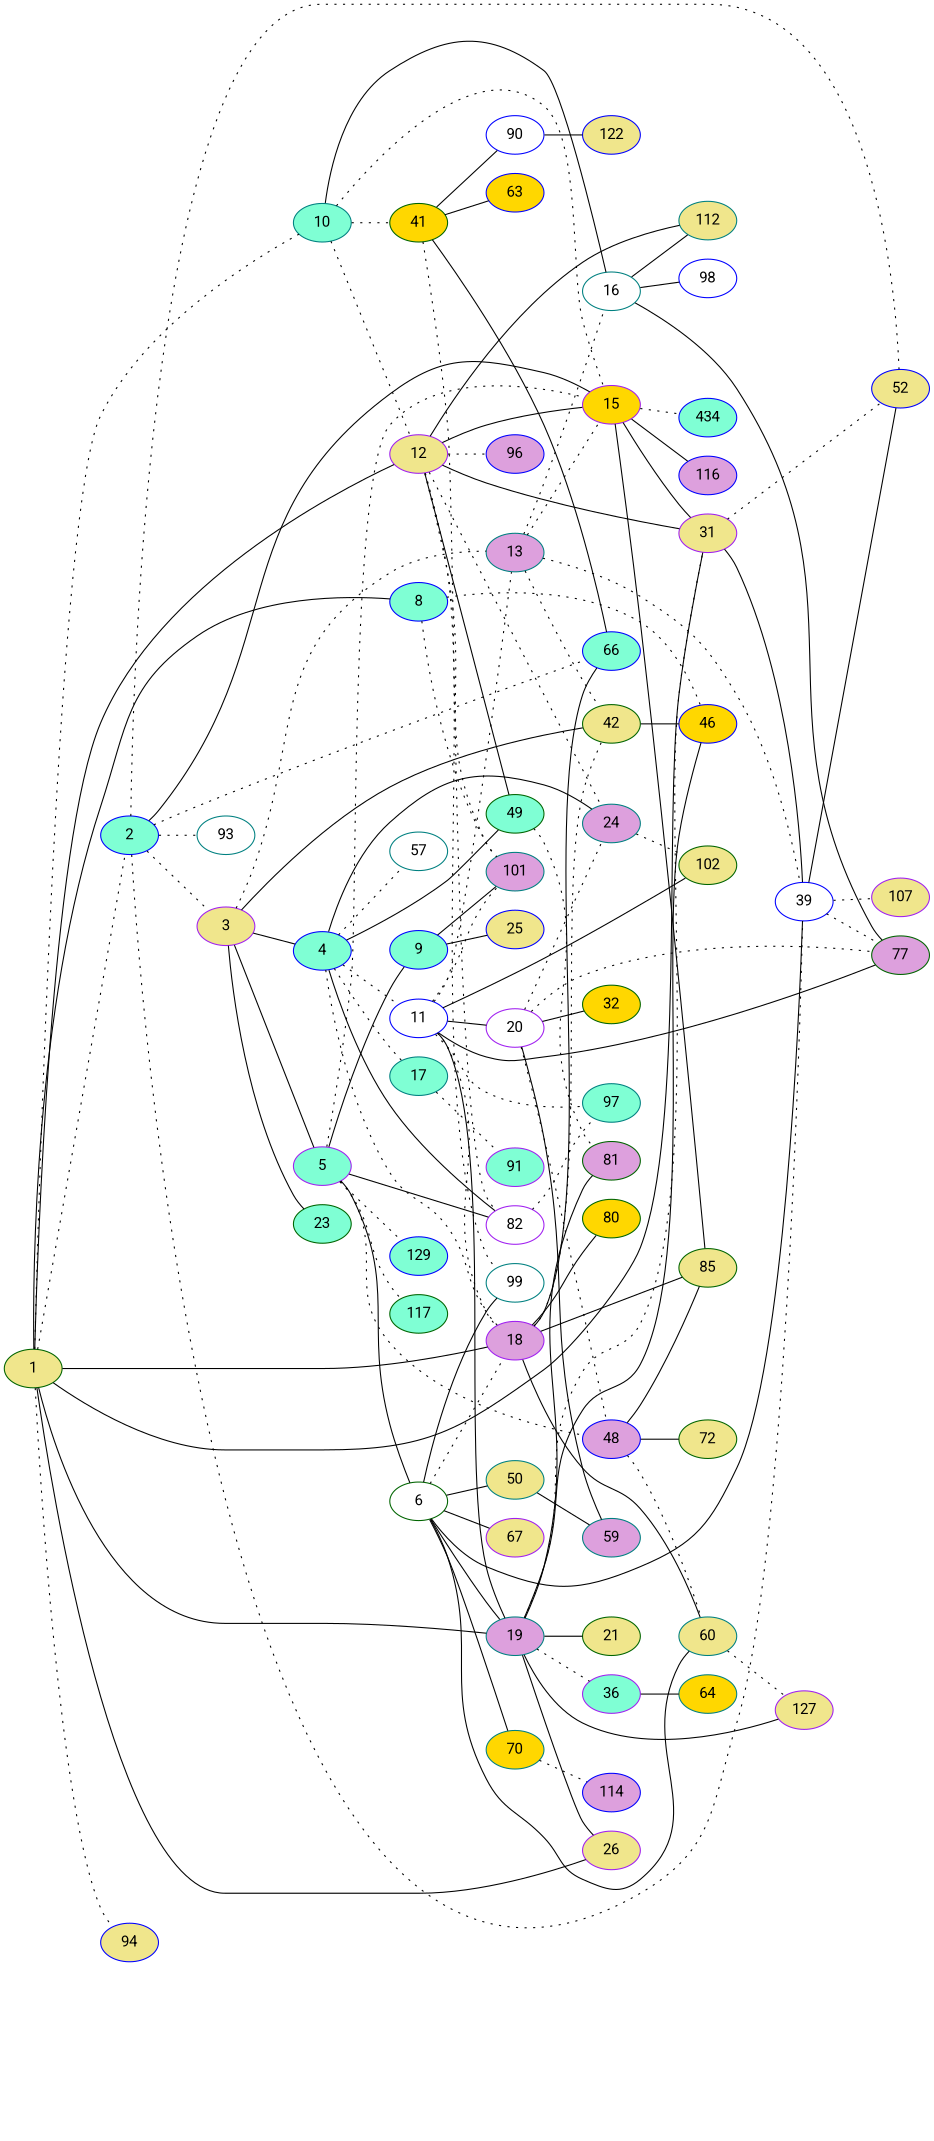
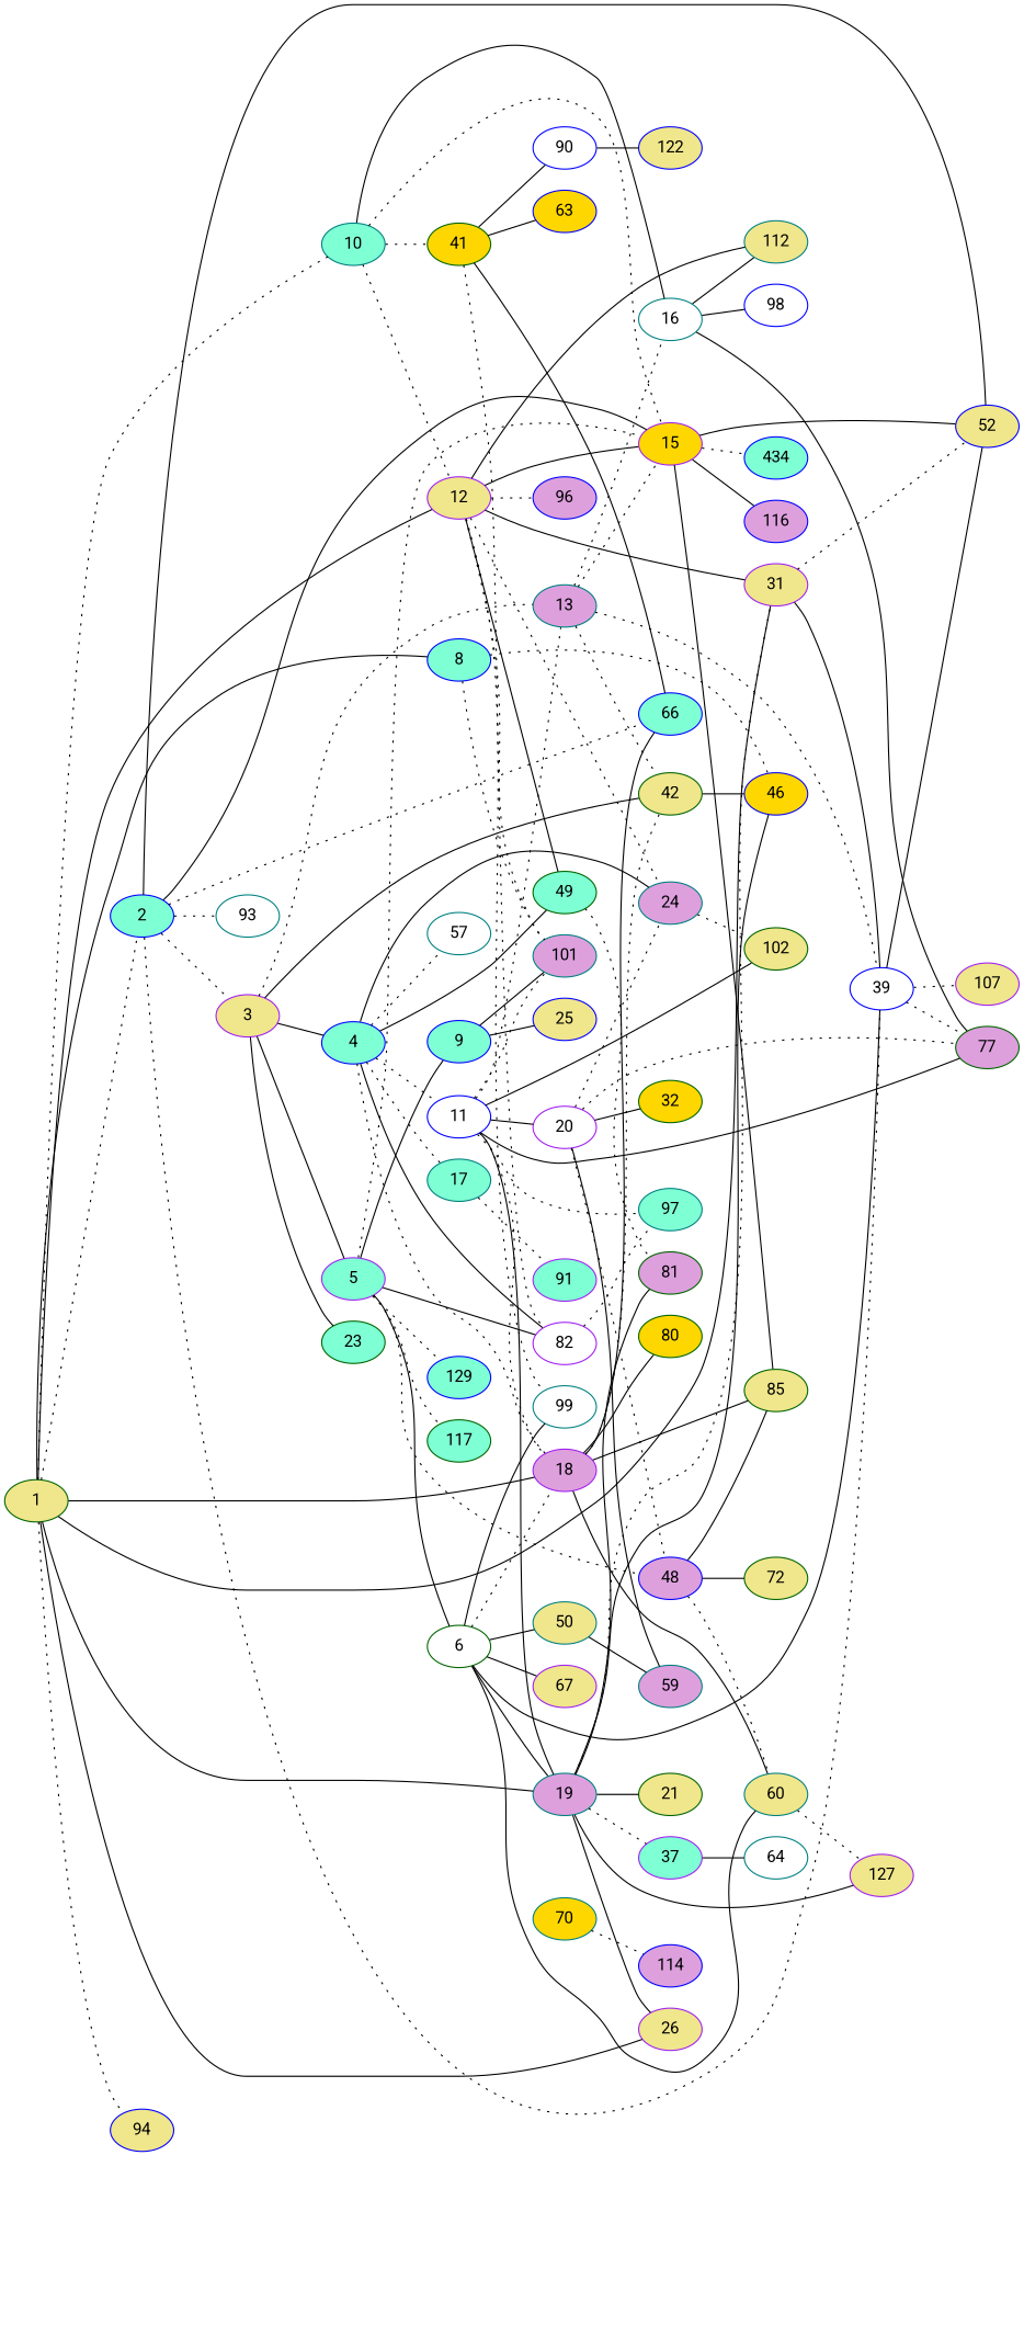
  graph {
    fontname=Roboto
    rankdir=LR
    node [color=blue fillcolor=khaki fontname=Roboto style=filled]
    edge [fontname=Roboto style=solid]
    1 [color=darkgreen super="+74"]
    2 [fillcolor=aquamarine]
    8 [fillcolor=aquamarine super="+73+56"]
    10 [color=teal fillcolor=aquamarine super="+28+125"]
    12 [color=purple super="+22+69+118"]
    18 [color=purple fillcolor=plum super="+33+38+76"]
    19 [color=teal fillcolor=plum super="+30+58"]
    26 [color=purple super="+100"]
    31 [color=purple super="+36"]
    94
    3 [color=purple]
    15 [color=purple fillcolor=gold super="+108+29+111+27"]
    39 [fillcolor=white super="+43+113"]
    52
    93 [color=teal fillcolor=white]
    66 [fillcolor=aquamarine super="+119"]
    46 [fillcolor=gold]
    101 [color=teal fillcolor=plum super="+115"]
    16 [color=teal fillcolor=white super="+88"]
    41 [color=darkgreen fillcolor=gold super="+45+62+55"]
    24 [color=teal fillcolor=plum super="+87"]
    49 [color=darkgreen fillcolor=aquamarine super="+84"]
    99 [color=teal fillcolor=white]
    96 [fillcolor=plum]
    112 [color=teal super="+135"]
    42 [color=darkgreen super="+44"]
    60 [color=teal]
    85 [color=darkgreen]
    80 [color=darkgreen fillcolor=gold]
    21 [color=darkgreen super="+123"]
-   37 [color=purple fillcolor=aquamarine label=36]
+   37 [color=purple fillcolor=aquamarine]
    81 [color=darkgreen fillcolor=plum super="+121"]
    127 [color=purple]
    4 [fillcolor=aquamarine super="+68"]
    5 [color=purple fillcolor=aquamarine]
    13 [color=teal fillcolor=plum]
    23 [color=darkgreen fillcolor=aquamarine super="+40"]
    116 [fillcolor=plum]
    n39 [fillcolor=aquamarine label=434]
    77 [color=darkgreen fillcolor=plum super="+130"]
    107 [color=purple]
    11 [fillcolor=white super="+14"]
    17 [color=teal fillcolor=aquamarine]
    57 [color=teal fillcolor=white]
    82 [color=purple fillcolor=white super="+83"]
    6 [color=darkgreen fillcolor=white super="+47+104+65+7"]
    9 [fillcolor=aquamarine]
    48 [fillcolor=plum super="+53"]
    117 [color=darkgreen fillcolor=aquamarine]
    129 [fillcolor=aquamarine]
    20 [color=purple fillcolor=white super="+89"]
    97 [color=teal fillcolor=aquamarine super="+103"]
    102 [color=darkgreen]
    n54 [color=purple fillcolor=aquamarine label=91]
    50 [color=teal]
    67 [color=purple]
    70 [color=teal fillcolor=gold]
    25 [super="+34"]
    72 [color=darkgreen]
    59 [color=teal fillcolor=plum]
    114 [fillcolor=plum super="+133"]
    98 [fillcolor=white]
    63 [fillcolor=gold]
    90 [fillcolor=white]
    32 [color=darkgreen fillcolor=gold super="+120"]
-   64 [color=teal fillcolor=gold]
+   64 [color=teal fillcolor=white]
    122
    1 -- 2 [style=dotted]
    1 -- 8
    1 -- 10 [style=dotted]
    1 -- 12
    1 -- 18
    1 -- 19
    1 -- 26
    1 -- 31
    1 -- 94 [style=dotted]
    2 -- 3 [style=dotted]
    2 -- 15
    2 -- 39 [style=dotted]
-   2 -- 52 [style=dotted]
+   2 -- 52
    2 -- 93 [style=dotted]
    2 -- 66 [style=dotted]
    8 -- 46 [style=dotted]
    8 -- 101 [style=dotted]
    10 -- 12 [style=dotted]
    10 -- 15 [style=dotted]
    10 -- 16
    10 -- 41 [style=dotted]
    12 -- 31
    12 -- 15 [weight=2]
    12 -- 101 [style=dotted]
    12 -- 24 [style=dotted]
    12 -- 49
    12 -- 99 [style=dotted]
    12 -- 96 [style=dotted]
    12 -- 112
    18 -- 66
    18 -- 42 [style=dotted]
    18 -- 60
    18 -- 85
    18 -- 80
    19 -- 26
    19 -- 31 [style=dotted]
    19 -- 46
    19 -- 21
    19 -- 37 [style=dotted]
    19 -- 81
    19 -- 127
    31 -- 39
    31 -- 52 [style=dotted]
    3 -- 42
    3 -- 4
    3 -- 5
    3 -- 13 [style=dotted]
    3 -- 23
-   15 -- 31
+   15 -- 52
    15 -- 85
    15 -- 116
    15 -- n39 [style=dotted]
    39 -- 52
    39 -- 77 [style=dotted]
    39 -- 107 [style=dotted]
    16 -- 112
    16 -- 77
    16 -- 98
    41 -- 66
    41 -- 82 [style=dotted]
    41 -- 63
    41 -- 90
    24 -- 102 [style=dotted]
    49 -- 81 [style=dotted]
    42 -- 46
    60 -- 127 [style=dotted]
    37 -- 64
    4 -- 18 [style=dotted]
    4 -- 24
    4 -- 49
    4 -- 11 [style=dotted]
    4 -- 17 [style=dotted]
    4 -- 57 [style=dotted]
    4 -- 82
    5 -- 15 [style=dotted]
    5 -- 82
    5 -- 6
    5 -- 9
    5 -- 48 [style=dotted]
    5 -- 117 [style=dotted]
    5 -- 129 [style=dotted]
    13 -- 15 [style=dotted]
    13 -- 39 [style=dotted]
    13 -- 16 [style=dotted]
    13 -- 42 [style=dotted]
    11 -- 18 [style=dotted]
    11 -- 19
    11 -- 101 [style=dotted]
    11 -- 13 [style=dotted]
    11 -- 77
    11 -- 20
    11 -- 97 [style=dotted]
    11 -- 102
    17 -- n54 [style=dotted]
    82 -- 97 [style=dotted]
    6 -- 18 [style=dotted weight=3]
    6 -- 19
    6 -- 39 [weight=2]
    6 -- 99
    6 -- 60
    6 -- 50
    6 -- 67
-   6 -- 70
    9 -- 101
    9 -- 25
    48 -- 60 [style=dotted]
    48 -- 85
    48 -- 72
    20 -- 24 [style=dotted]
    20 -- 77 [style=dotted]
    20 -- 48 [style=dotted]
    20 -- 59
    20 -- 32
    50 -- 59
    70 -- 114 [style=dotted]
    90 -- 122
  }
